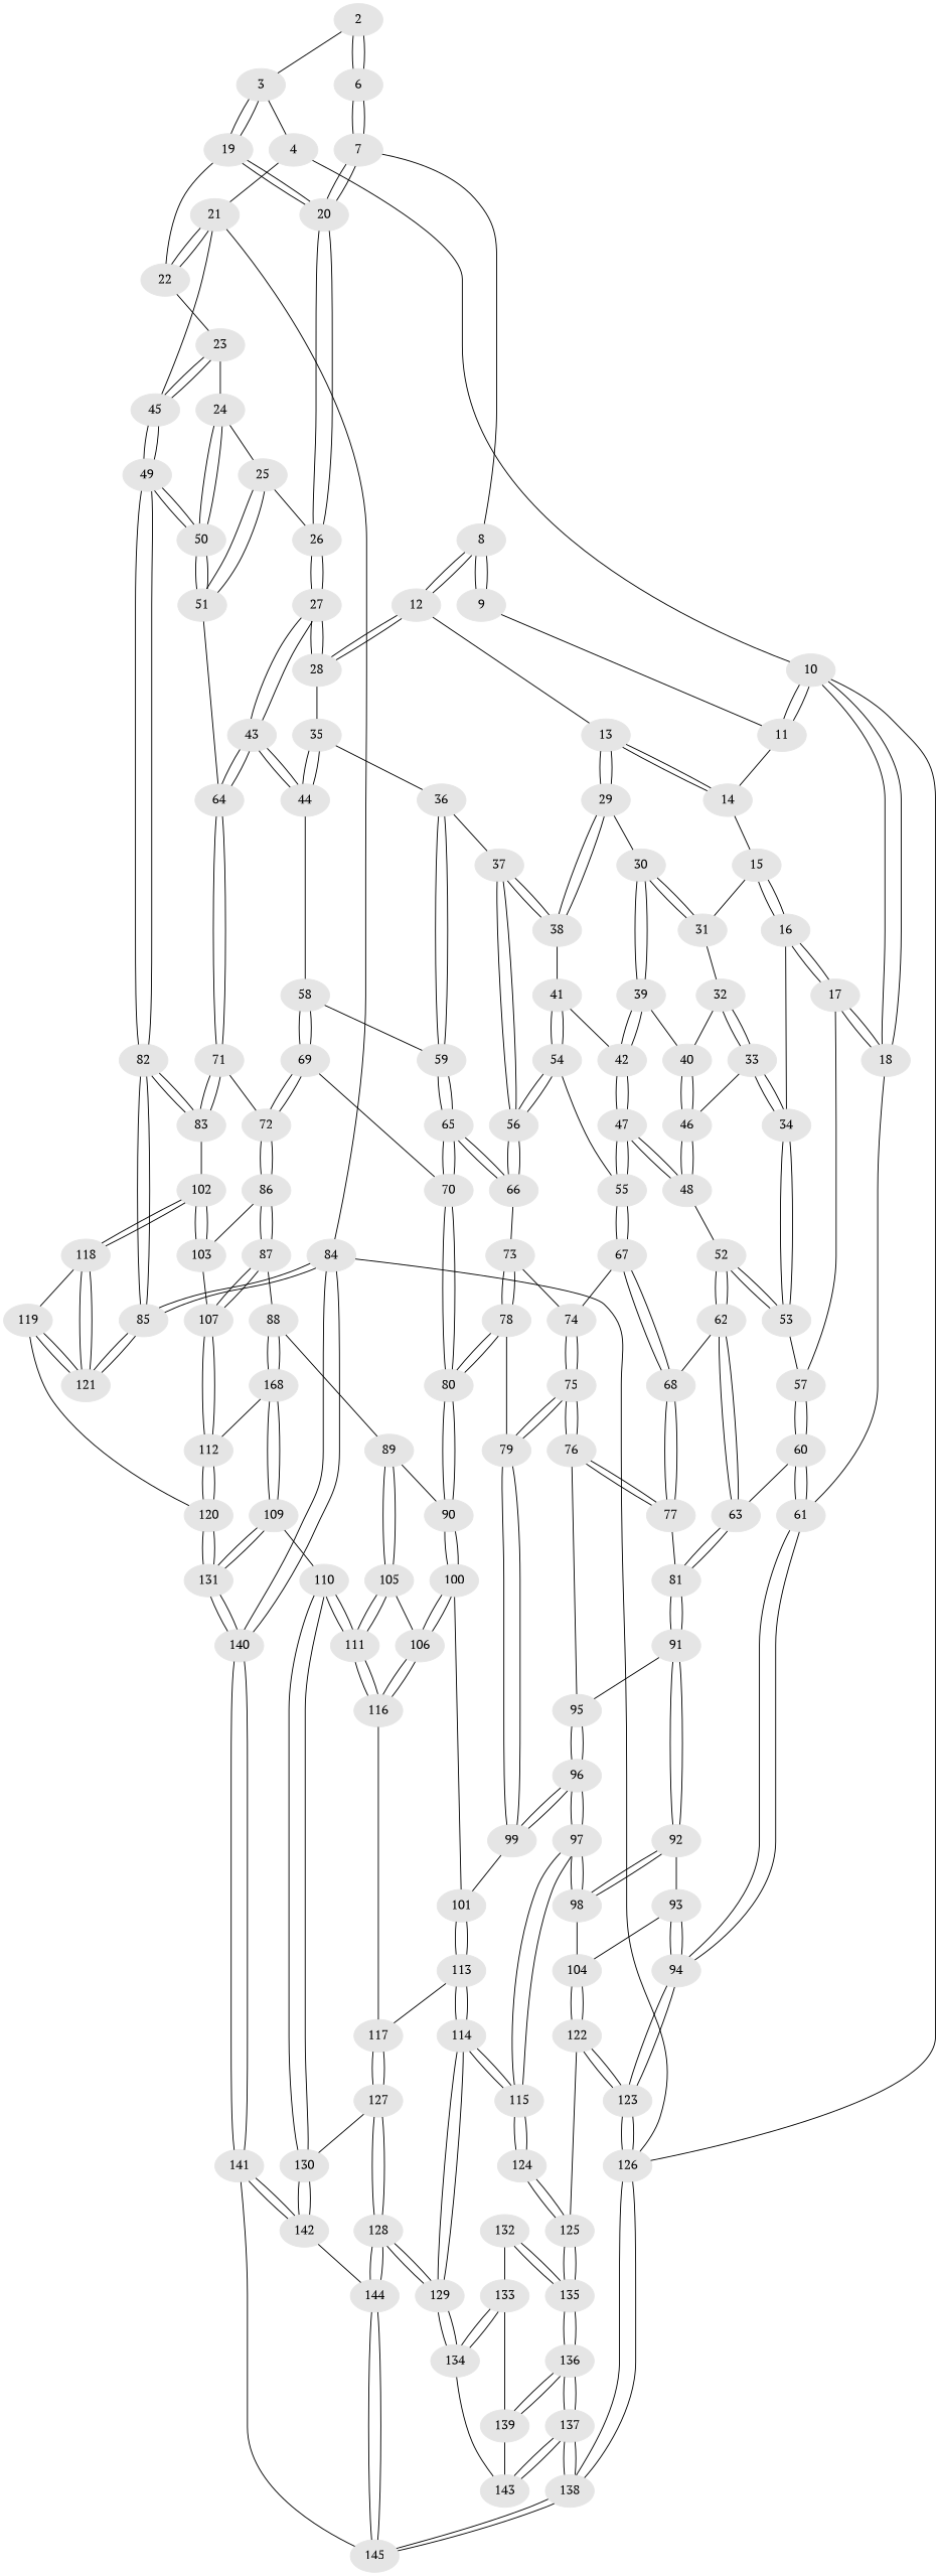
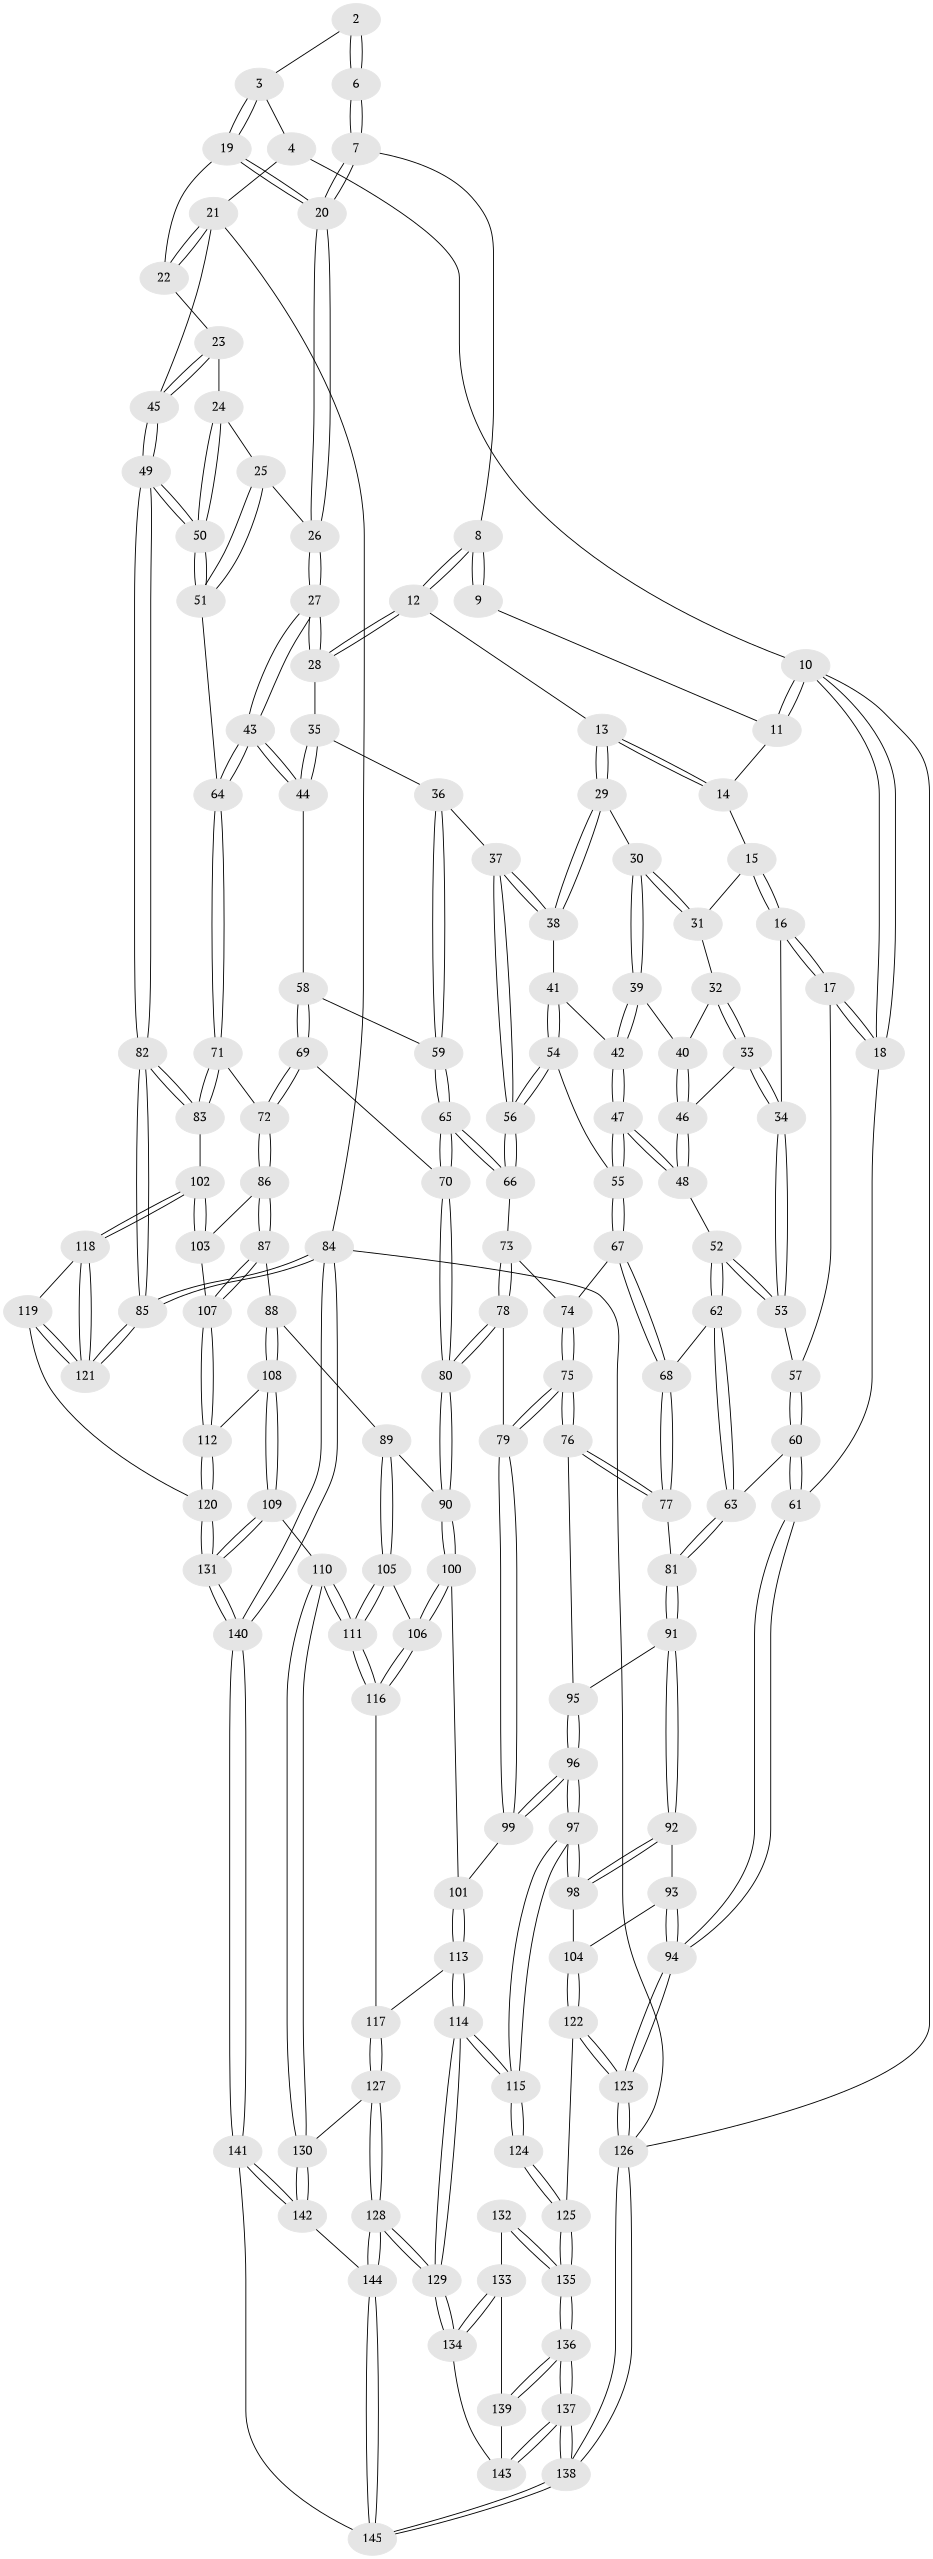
  graph {
    fontname="PT Serif"
    node [color=gray90 fontname="PT Serif" style=filled]
    edge [fontname="PT Serif"]
    2
    6
    3
    7
    4
    19
    10
    21
    20
    22
    11
    18
    126
    45
    84
    9
    8
    12
    26
    13
    28
    14
    61
    138
    15
    29
    35
    30
    38
    16
    31
    17
    34
    32
    57
    53
    60
    94
    23
    27
    49
    85
    140
    24
    25
    50
    51
    64
    43
    44
    36
    39
    41
    40
    42
    33
    46
    48
    37
    59
    58
    56
    65
    66
    54
    47
    55
    71
    69
    82
    52
    67
    62
    83
    63
    68
    74
    73
    70
    72
    81
    123
    77
    91
    80
    78
    75
    86
    90
    102
    87
    103
    79
    76
    95
    99
    96
    101
    100
    92
    121
    118
    141
    88
    107
    89
-   108 [label=168]
+   108
    112
    105
    109
    106
    111
    93
    98
    104
    122
    97
    115
    124
    113
    116
    114
    117
    119
    125
    120
    110
    131
    130
    142
    129
    127
    134
    128
    135
    136
    145
    144
    143
    132
    133
    139
    137
    2 -- 6
    2 -- 6
    2 -- 3
    6 -- 7
    6 -- 7
    3 -- 4
    3 -- 19
    3 -- 19
    7 -- 20
    7 -- 20
    7 -- 8
    4 -- 10
    4 -- 21
    19 -- 20
    19 -- 20
    19 -- 22
    10 -- 11
    10 -- 11
    10 -- 18
    10 -- 18
    10 -- 126
    21 -- 22
    21 -- 22
    21 -- 45
    21 -- 84
    20 -- 26
    20 -- 26
    22 -- 23
    11 -- 14
    18 -- 61
    126 -- 138
    126 -- 138
    45 -- 49
    45 -- 49
    84 -- 126
    84 -- 85
    84 -- 85
    84 -- 140
    84 -- 140
    9 -- 11
    8 -- 9
    8 -- 9
    8 -- 12
    8 -- 12
    12 -- 13
    12 -- 28
    12 -- 28
    26 -- 27
    26 -- 27
    13 -- 14
    13 -- 14
    13 -- 29
    13 -- 29
    28 -- 35
    14 -- 15
    61 -- 94
    61 -- 94
    138 -- 145
    138 -- 145
    15 -- 16
    15 -- 16
    15 -- 31
    29 -- 30
    29 -- 38
    29 -- 38
    35 -- 44
    35 -- 44
    35 -- 36
    30 -- 31
    30 -- 31
    30 -- 39
    30 -- 39
    38 -- 41
    16 -- 17
    16 -- 17
    16 -- 34
    31 -- 32
    17 -- 18
    17 -- 18
    17 -- 57
    34 -- 53
    34 -- 53
    32 -- 40
    32 -- 33
    32 -- 33
    57 -- 60
    57 -- 60
    53 -- 57
    60 -- 61
    60 -- 61
    60 -- 63
    94 -- 123
    94 -- 123
    23 -- 45
    23 -- 45
    23 -- 24
    27 -- 28
    27 -- 28
    27 -- 43
    27 -- 43
    49 -- 50
    49 -- 50
    49 -- 82
    49 -- 82
    85 -- 121
    85 -- 121
    140 -- 141
    140 -- 141
    24 -- 25
    24 -- 50
    24 -- 50
    25 -- 26
    25 -- 51
    25 -- 51
    50 -- 51
    50 -- 51
    51 -- 64
    64 -- 71
    64 -- 71
    43 -- 64
    43 -- 64
    43 -- 44
    43 -- 44
    44 -- 58
    36 -- 37
    36 -- 59
    36 -- 59
    39 -- 40
    39 -- 42
    39 -- 42
    41 -- 42
    41 -- 54
    41 -- 54
    40 -- 46
    40 -- 46
    42 -- 47
    42 -- 47
    33 -- 34
    33 -- 34
    33 -- 46
    46 -- 48
    46 -- 48
    48 -- 52
    37 -- 38
    37 -- 38
    37 -- 56
    37 -- 56
    59 -- 65
    59 -- 65
    58 -- 59
    58 -- 69
    58 -- 69
    56 -- 66
    56 -- 66
    65 -- 66
    65 -- 66
    65 -- 70
    65 -- 70
    66 -- 73
    54 -- 56
    54 -- 56
    54 -- 55
    47 -- 48
    47 -- 48
    47 -- 55
    47 -- 55
    55 -- 67
    55 -- 67
    71 -- 83
    71 -- 83
    71 -- 72
    69 -- 70
    69 -- 72
    69 -- 72
    82 -- 85
    82 -- 85
    82 -- 83
    82 -- 83
    52 -- 53
    52 -- 53
    52 -- 62
    52 -- 62
    67 -- 68
    67 -- 68
    67 -- 74
    62 -- 63
    62 -- 63
    62 -- 68
    83 -- 102
    63 -- 81
    63 -- 81
    68 -- 77
    68 -- 77
    74 -- 75
    74 -- 75
    73 -- 74
    73 -- 78
    73 -- 78
    70 -- 80
    70 -- 80
    72 -- 86
    72 -- 86
    81 -- 91
    81 -- 91
    123 -- 126
    123 -- 126
    77 -- 81
    91 -- 95
    91 -- 92
    91 -- 92
    80 -- 90
    80 -- 90
    78 -- 80
    78 -- 80
    78 -- 79
    75 -- 79
    75 -- 79
    75 -- 76
    75 -- 76
    86 -- 87
    86 -- 87
    86 -- 103
    90 -- 100
    90 -- 100
    102 -- 103
    102 -- 103
    102 -- 118
    102 -- 118
    87 -- 88
    87 -- 107
    87 -- 107
    103 -- 107
    79 -- 99
    79 -- 99
    76 -- 77
    76 -- 77
    76 -- 95
    95 -- 96
    95 -- 96
    99 -- 101
    96 -- 99
    96 -- 99
    96 -- 97
    96 -- 97
    101 -- 113
    101 -- 113
    100 -- 101
    100 -- 106
    100 -- 106
    92 -- 93
    92 -- 98
    92 -- 98
    118 -- 121
    118 -- 121
    118 -- 119
    141 -- 142
    141 -- 142
    141 -- 145
    88 -- 89
    88 -- 108
    88 -- 108
    107 -- 112
    107 -- 112
    89 -- 90
    89 -- 105
    89 -- 105
    108 -- 112
    108 -- 109
    108 -- 109
    112 -- 120
    112 -- 120
    105 -- 106
    105 -- 111
    105 -- 111
    109 -- 110
    109 -- 131
    109 -- 131
    106 -- 116
    106 -- 116
    111 -- 116
    111 -- 116
    93 -- 94
    93 -- 94
    93 -- 104
    98 -- 104
    104 -- 122
    104 -- 122
    122 -- 123
    122 -- 123
    122 -- 125
    97 -- 98
    97 -- 98
    97 -- 115
    97 -- 115
    115 -- 124
    115 -- 124
    124 -- 125
    124 -- 125
    113 -- 114
    113 -- 114
    113 -- 117
    116 -- 117
    114 -- 115
    114 -- 115
    114 -- 129
    114 -- 129
    117 -- 127
    117 -- 127
    119 -- 121
    119 -- 121
    119 -- 120
    125 -- 135
    125 -- 135
    120 -- 131
    120 -- 131
    110 -- 111
    110 -- 111
    110 -- 130
    110 -- 130
    131 -- 140
    131 -- 140
    130 -- 142
    130 -- 142
    142 -- 144
    129 -- 134
    129 -- 134
    127 -- 130
    127 -- 128
    127 -- 128
    134 -- 143
    128 -- 129
    128 -- 129
    128 -- 144
    128 -- 144
    135 -- 136
    135 -- 136
    136 -- 139
    136 -- 139
    136 -- 137
    136 -- 137
    144 -- 145
    144 -- 145
    132 -- 135
    132 -- 135
    132 -- 133
    133 -- 134
    133 -- 134
    133 -- 139
    139 -- 143
    137 -- 138
    137 -- 138
    137 -- 143
    137 -- 143
  }
